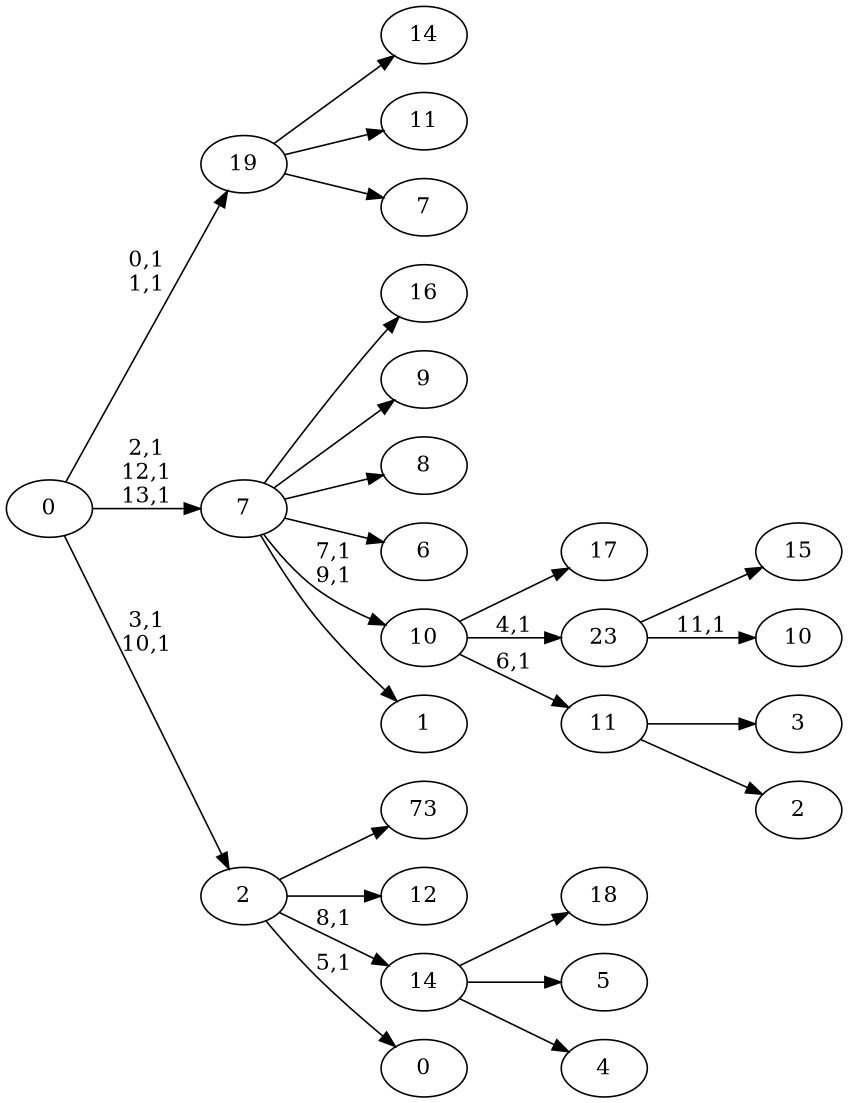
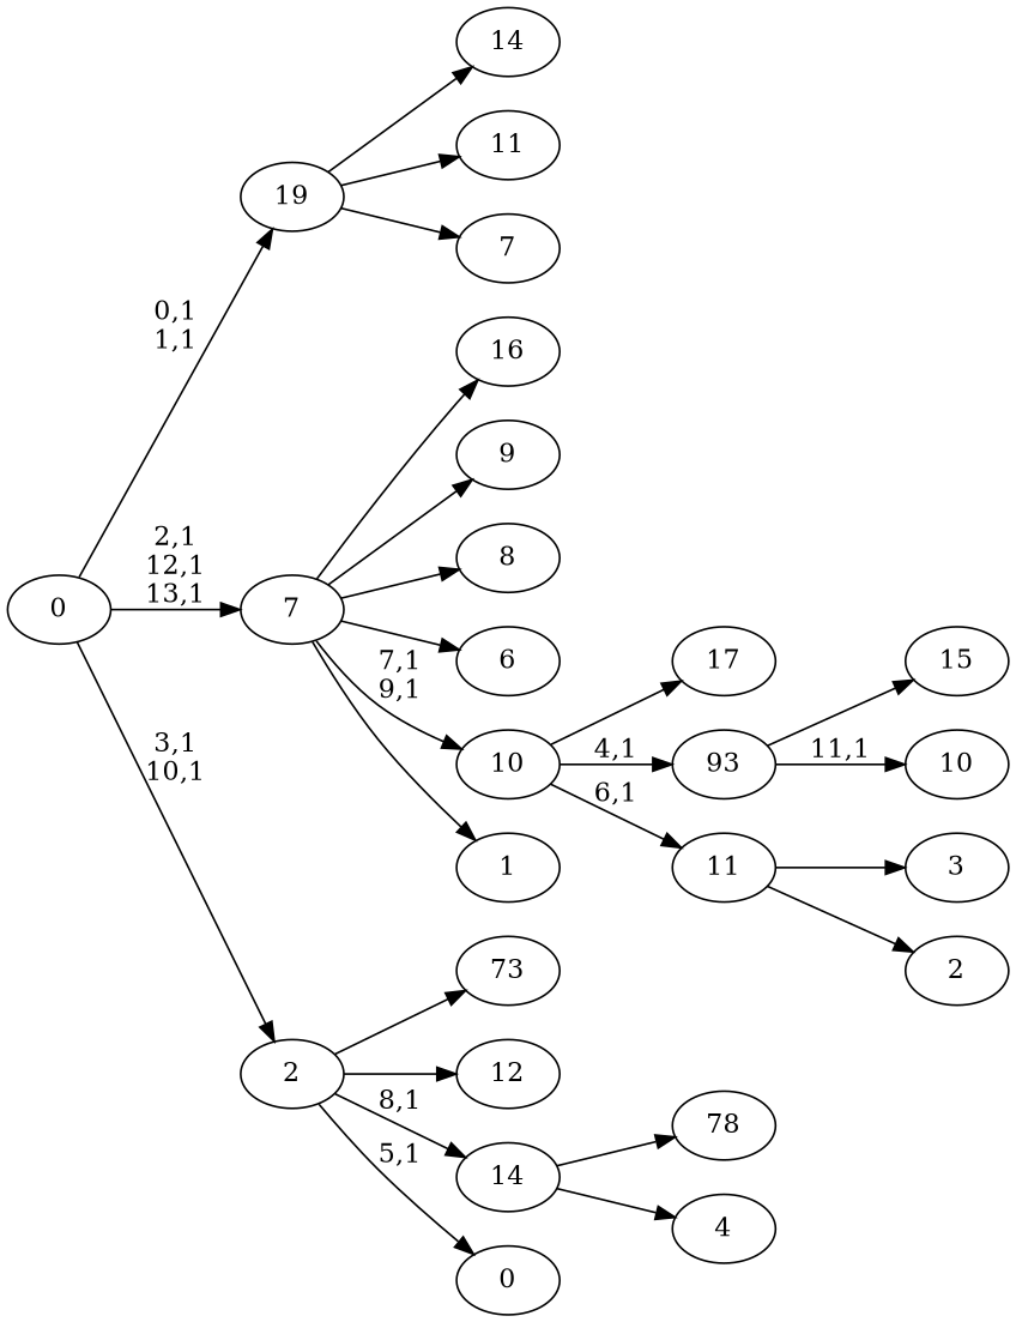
  digraph {
    rankdir=LR
-   n1 [label=18]
+   n1 [label=78]
    n2 [label=17]
    n3 [label=16]
    n4 [label=15]
    n5 [label=14]
    n6 [label=73]
    n7 [label=12]
    n8 [label=11]
    n9 [label=10]
-   23
+   23 [label=93]
    n11 [label=9]
    n12 [label=8]
    n13 [label=7]
    19
    n15 [label=6]
-   n16 [label=5]
    n17 [label=4]
    14
    n19 [label=3]
    n20 [label=2]
    11
    10
    n23 [label=1]
    7
    n25 [label=0]
    2
    0
    23 -> n4
    23 -> n9 [label="11,1"]
    19 -> n5
    19 -> n8
    19 -> n13
    14 -> n1
-   14 -> n16
    14 -> n17
    11 -> n19
    11 -> n20
    10 -> n2
    10 -> 23 [label="4,1"]
    10 -> 11 [label="6,1"]
    7 -> n3
    7 -> n11
    7 -> n12
    7 -> n15
    7 -> 10 [label="7,1\n9,1"]
    7 -> n23
    2 -> n6
    2 -> n7
    2 -> 14 [label="8,1"]
    2 -> n25 [label="5,1"]
    0 -> 19 [label="0,1\n1,1"]
    0 -> 7 [label="2,1\n12,1\n13,1"]
    0 -> 2 [label="3,1\n10,1"]
  }
